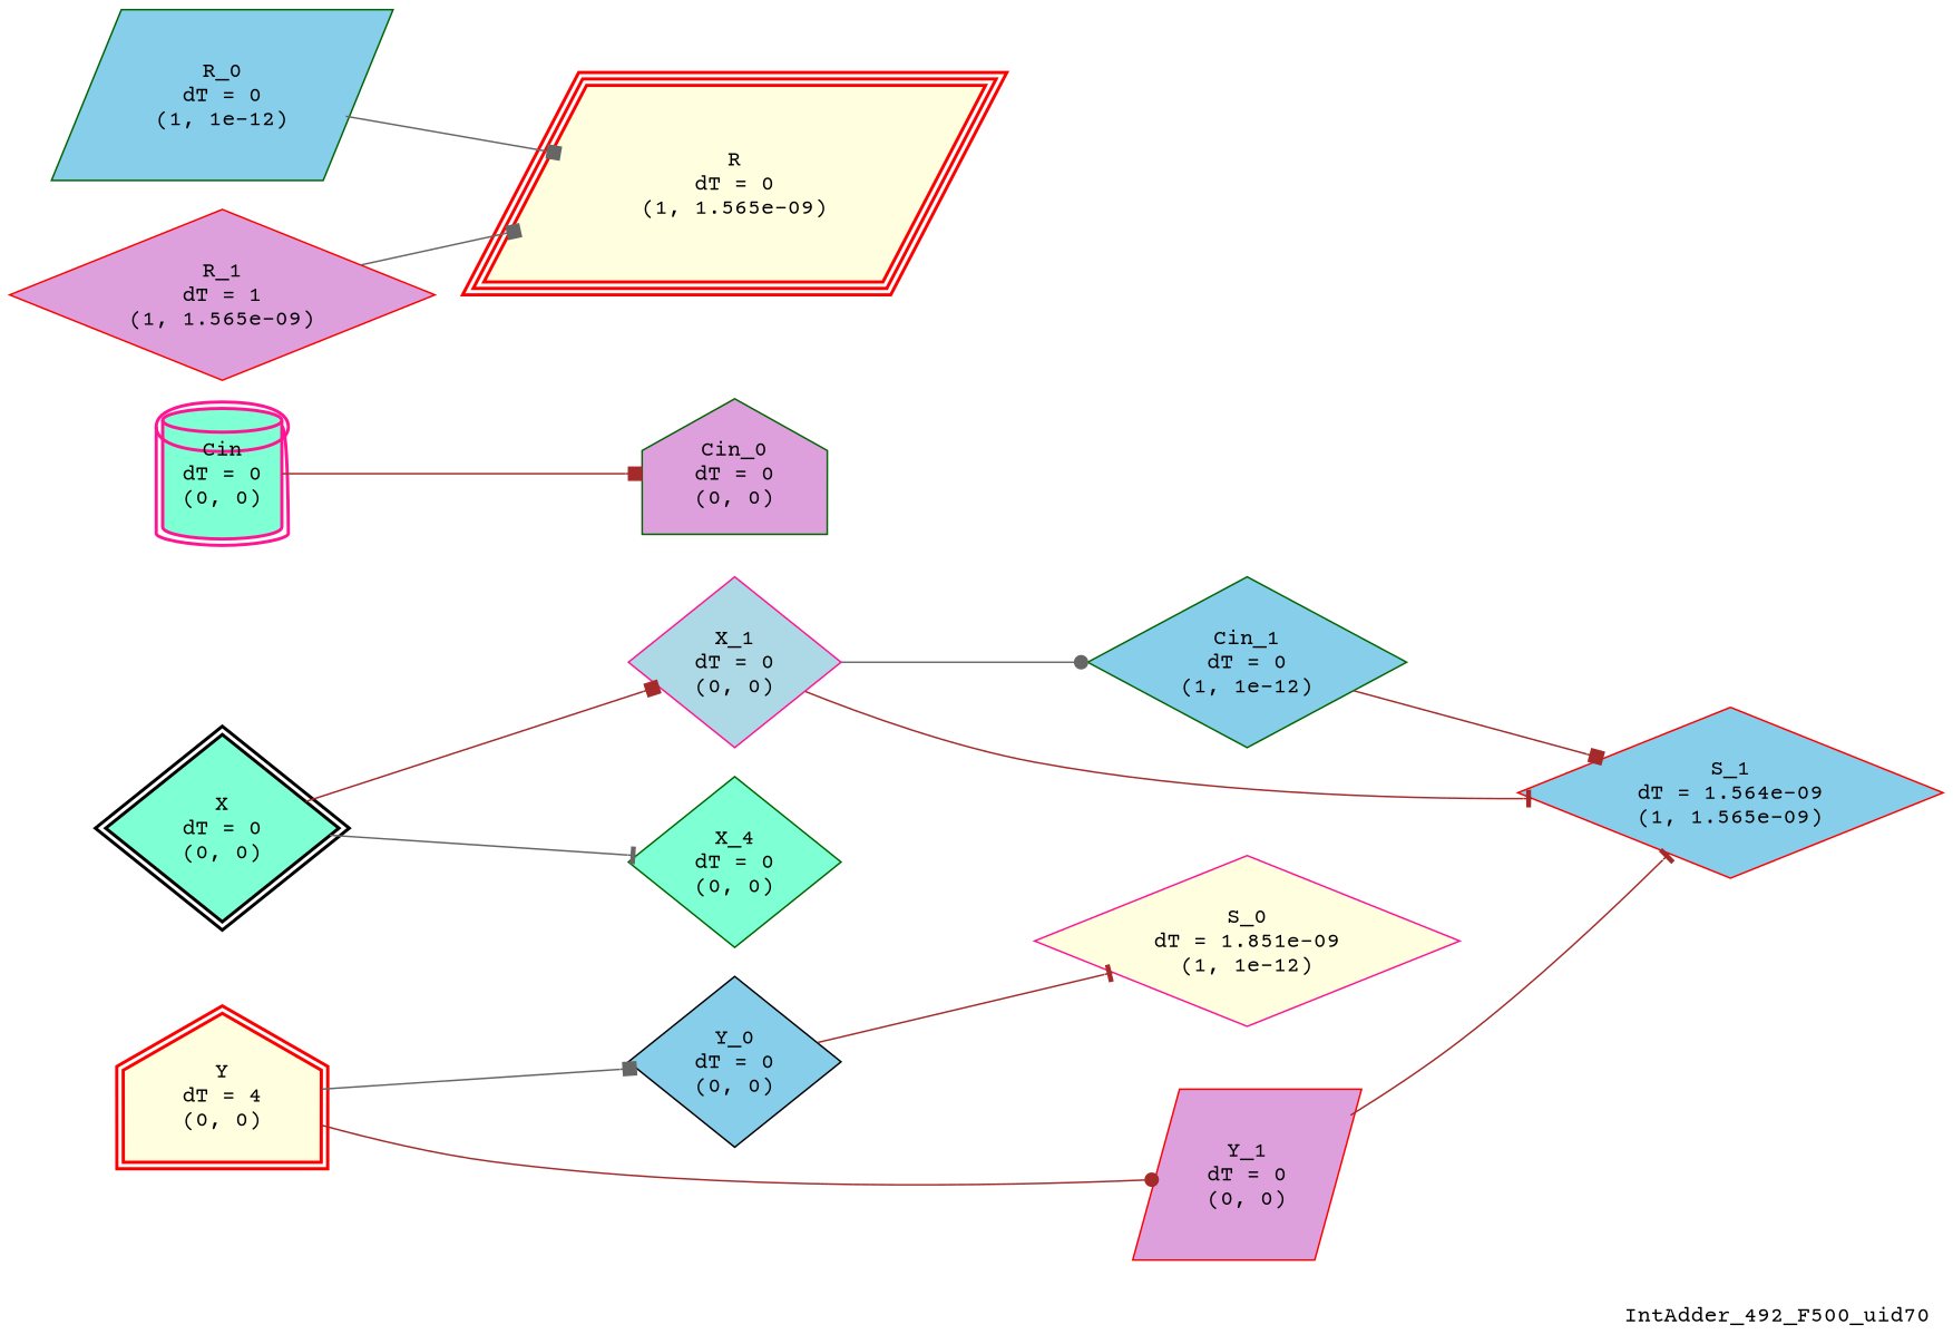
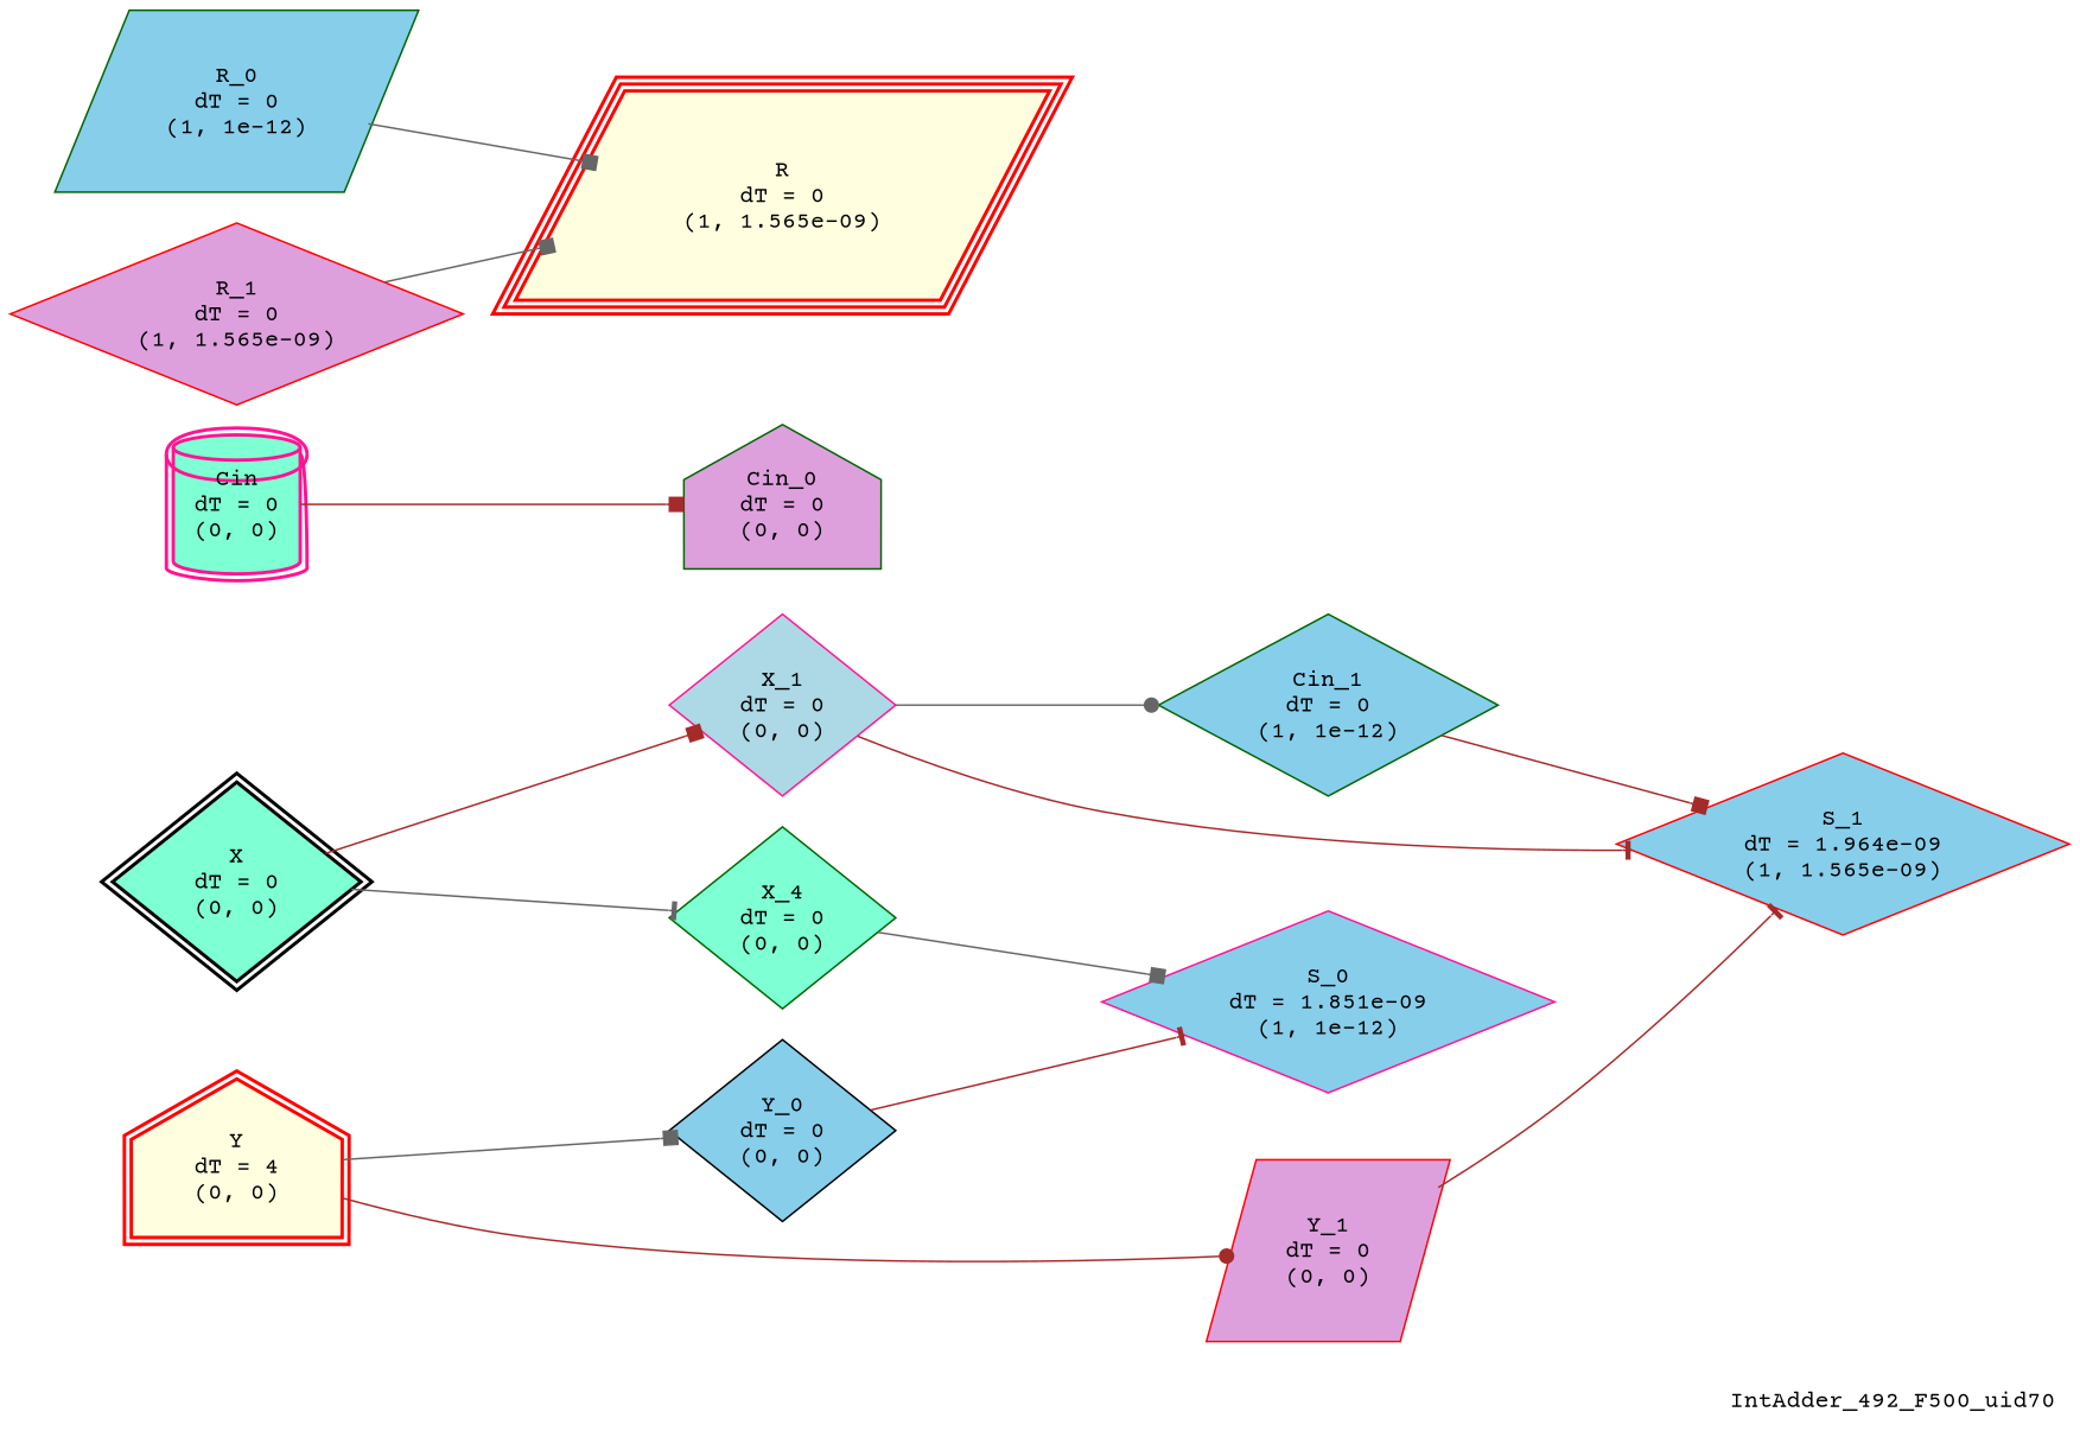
  digraph {
    fontname="Courier Prime"
    label=IntAdder_492_F500_uid70
    labeljust=right
    labelloc=bottom
    nodesep=0.25
    rankdir=LR
    ranksep=0.5
    node [color=red fillcolor=skyblue fontname="Courier Prime" peripheries=1 shape=diamond style=filled]
    edge [arrowhead=box arrowsize=1.0 arrowtail=normal color=brown dir=forward fontname="Courier Prime"]
    n1 [color=black fillcolor=aquamarine label="X\ndT = 0\n(0, 0)" peripheries=2 style="bold, filled,filled"]
    n2 [fillcolor=lightyellow label="Y\ndT = 4\n(0, 0)" peripheries=2 shape=house style="bold, filled,filled"]
    n3 [color=deeppink fillcolor=aquamarine label="Cin\ndT = 0\n(0, 0)" peripheries=2 shape=cylinder style="bold, filled,filled"]
    n4 [fillcolor=lightyellow label="R\ndT = 0\n(1, 1.565e-09)" peripheries=3 shape=parallelogram style="bold, filled,filled"]
    n5 [color=darkgreen fillcolor=aquamarine label="X_4\ndT = 0\n(0, 0)"]
    n6 [color=deeppink fillcolor=lightblue label="X_1\ndT = 0\n(0, 0)"]
    n7 [color=black label="Y_0\ndT = 0\n(0, 0)"]
    n8 [fillcolor=plum label="Y_1\ndT = 0\n(0, 0)" shape=parallelogram]
    n9 [color=darkgreen fillcolor=plum label="Cin_0\ndT = 0\n(0, 0)" shape=house]
-   n10 [color=deeppink fillcolor=lightyellow label="S_0\ndT = 1.851e-09\n(1, 1e-12)"]
+   n10 [color=deeppink label="S_0\ndT = 1.851e-09\n(1, 1e-12)"]
    n11 [color=darkgreen label="Cin_1\ndT = 0\n(1, 1e-12)"]
-   n12 [label="S_1\ndT = 1.564e-09\n(1, 1.565e-09)"]
+   n12 [label="S_1\ndT = 1.964e-09\n(1, 1.565e-09)"]
    n13 [color=darkgreen label="R_0\ndT = 0\n(1, 1e-12)" shape=parallelogram]
-   n14 [fillcolor=plum label="R_1\ndT = 1\n(1, 1.565e-09)"]
+   n14 [fillcolor=plum label="R_1\ndT = 0\n(1, 1.565e-09)"]
    subgraph sub_1 {
      rank=same
      n1
      n2
      n3
    }
    subgraph sub_2 {
      rank=same
      n4
    }
    n1 -> n5 [arrowhead=tee color=gray40]
    n1 -> n6
    n2 -> n7 [color=gray40]
    n2 -> n8 [arrowhead=dot]
    n3 -> n9
+   n5 -> n10 [color=gray40]
    n6 -> n11 [arrowhead=dot color=gray40]
    n6 -> n12 [arrowhead=tee]
    n7 -> n10 [arrowhead=tee]
    n8 -> n12 [arrowhead=tee]
    n11 -> n12
    n13 -> n4 [color=gray40]
    n14 -> n4 [color=gray40]
  }
